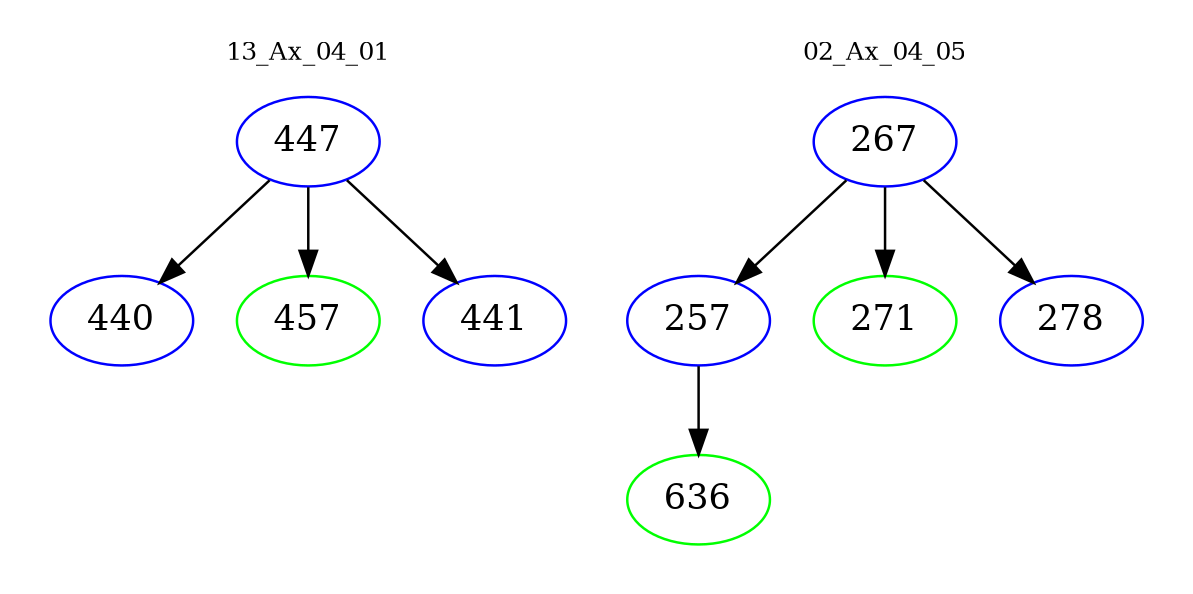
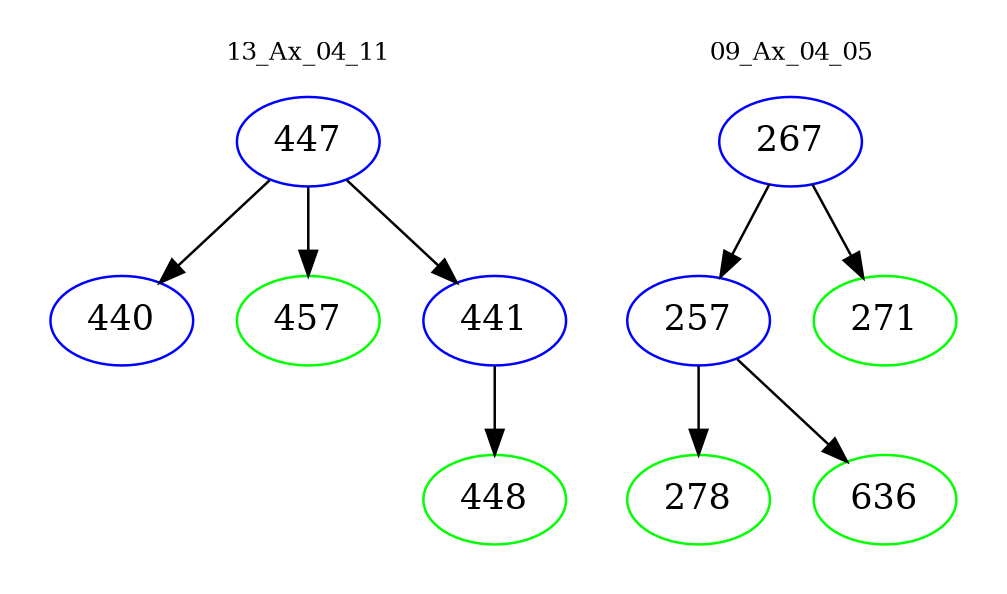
  digraph {
    node [color=blue]
    edge [color=black]
    n1 [label=447]
    n2 [label=440]
    n3 [color=green label=457]
    n4 [label=441]
+   n5 [color=green label=448]
    n6 [label=267]
    n7 [label=257]
    n8 [color=green label=271]
-   n9 [label=278]
+   n9 [color=green label=278]
    n10 [color=green label=636]
    subgraph cluster_1 {
      color=white
      fontsize=10
-     label="13_Ax_04_01"
+     label="13_Ax_04_11"
      n1
      n2
      n3
      n4
+     n5
    }
    subgraph cluster_2 {
      color=white
      fontsize=10
-     label="02_Ax_04_05"
+     label="09_Ax_04_05"
      n6
      n7
      n8
      n9
      n10
    }
    n1 -> n2
    n1 -> n3
    n1 -> n4
+   n4 -> n5
    n6 -> n7
    n6 -> n8
-   n6 -> n9
+   n7 -> n9
    n7 -> n10
  }
